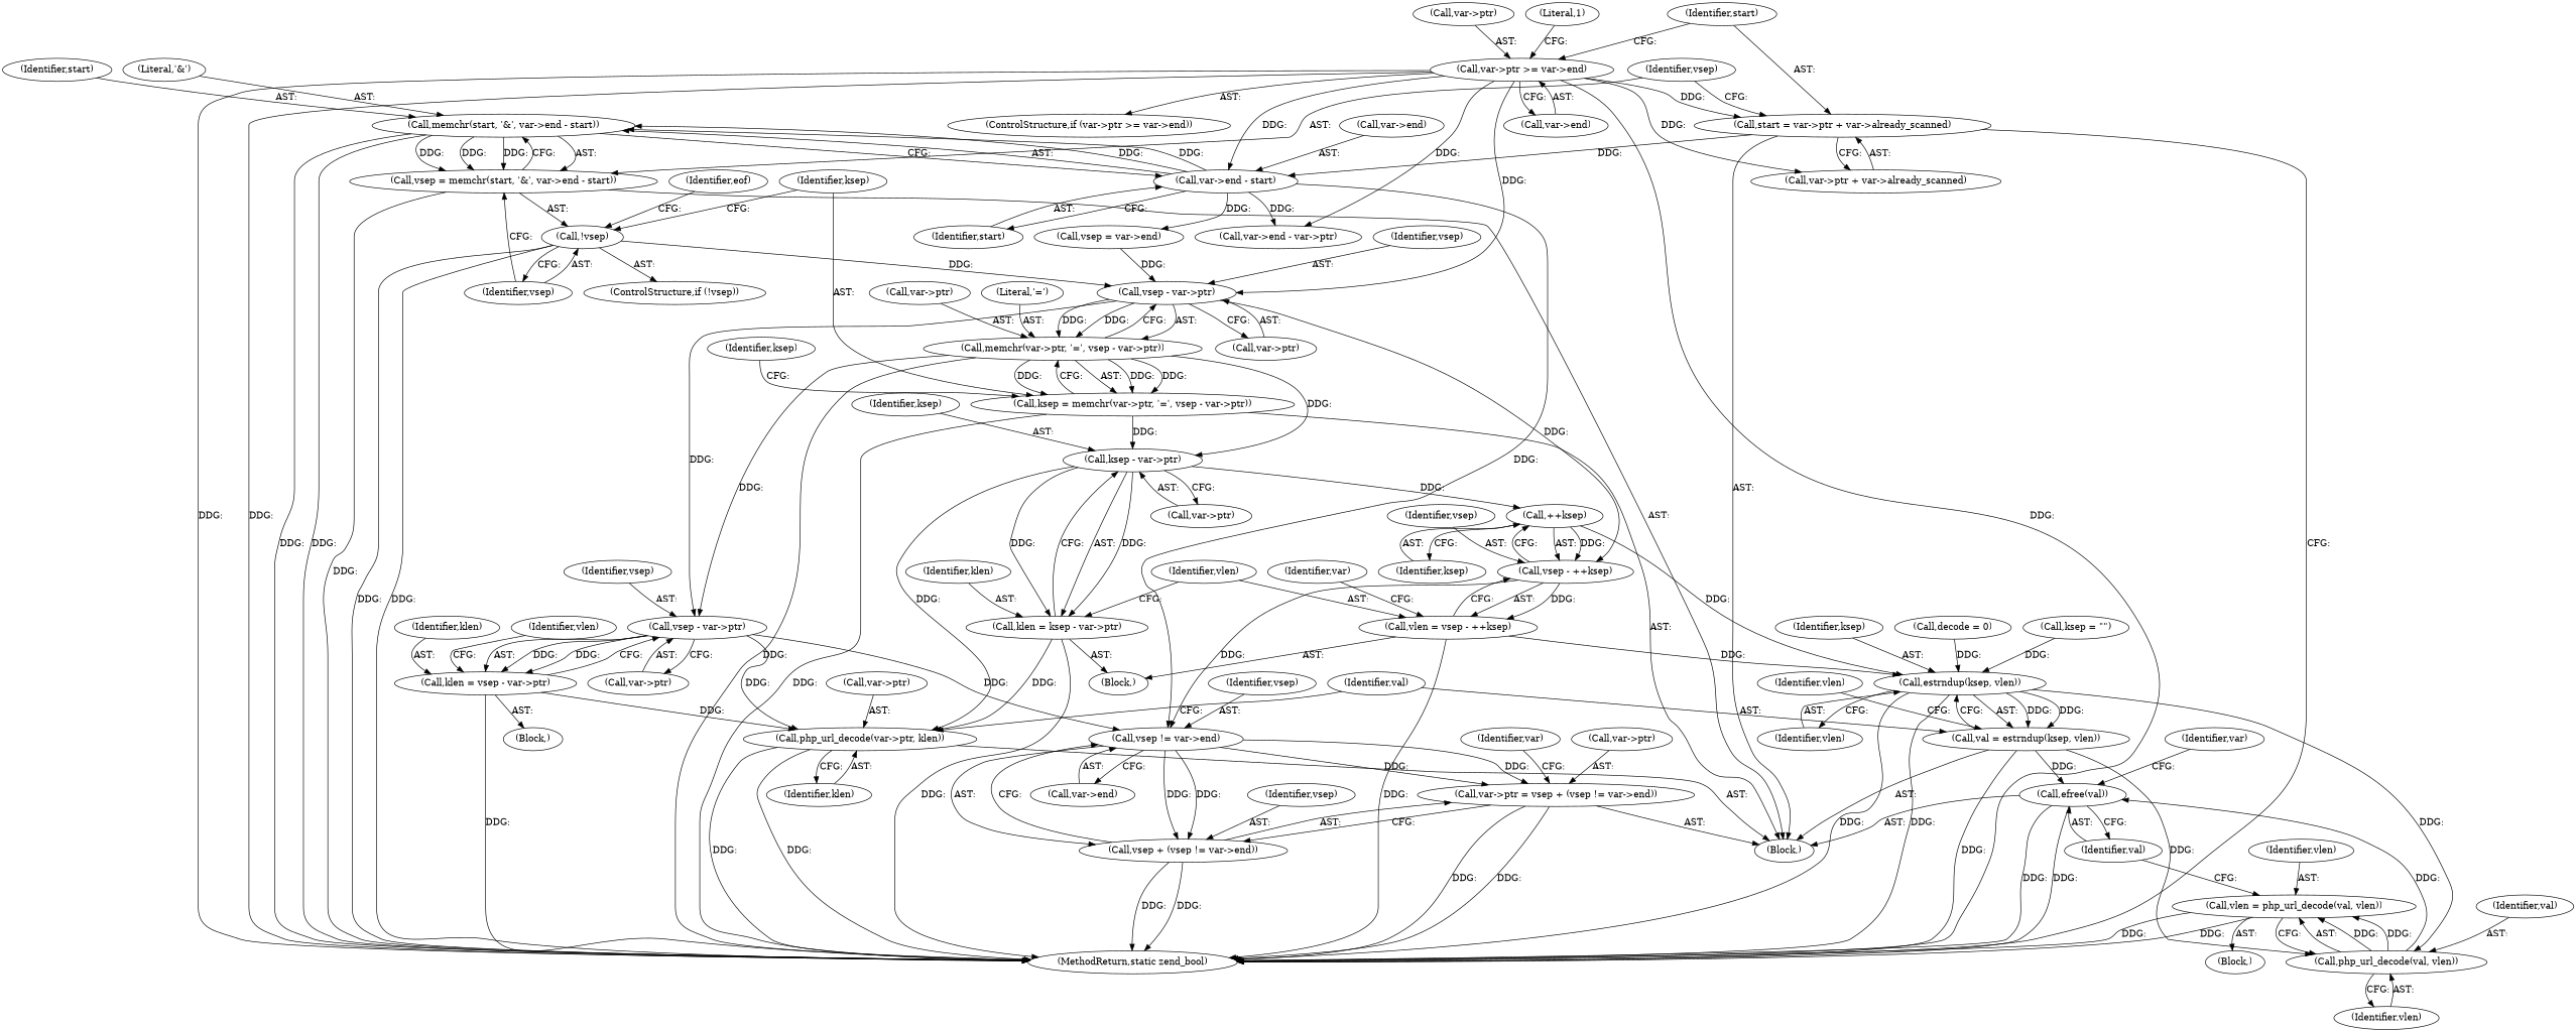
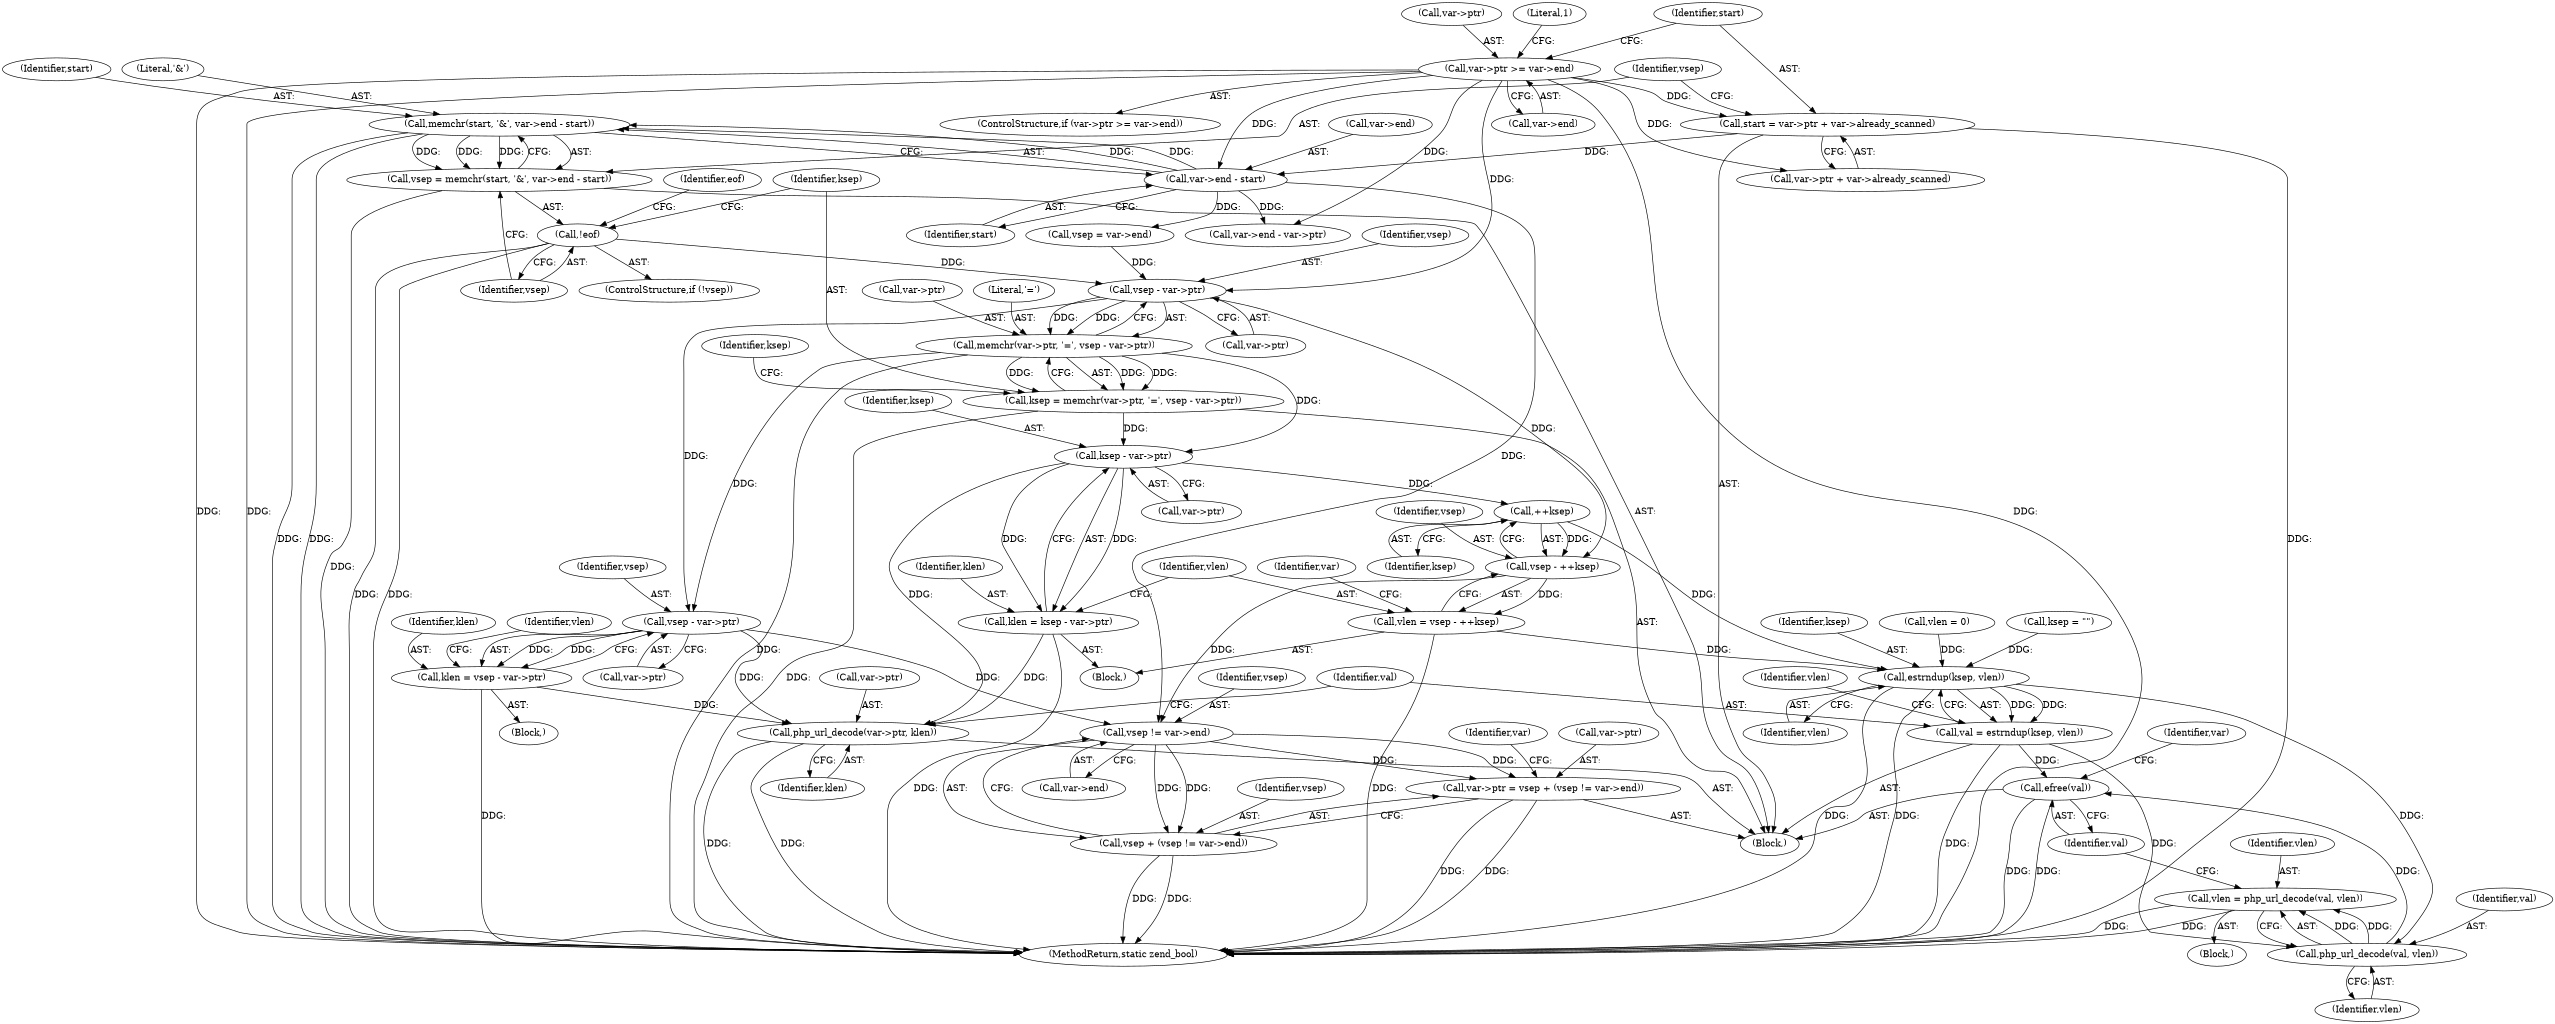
  digraph {
    n1 [label="(Call,memchr(start, '&', var->end - start))"]
    n2 [label="(Call,var->end - start)"]
    n3 [label="(Call,vsep = memchr(start, '&', var->end - start))"]
    n4 [label="(MethodReturn,static zend_bool)"]
    n5 [label="(Call,vsep != var->end)"]
    n6 [label="(Call,vsep = var->end)"]
    n7 [label="(Identifier,start)"]
    n8 [label="(Call,var->end - var->ptr)"]
    n9 [label="(Block,)"]
-   n10 [label="(Call,!vsep)"]
+   n10 [label="(Call,!eof)"]
    n11 [label="(Call,var->ptr = vsep + (vsep != var->end))"]
    n12 [label="(Call,vsep + (vsep != var->end))"]
    n13 [label="(Call,var->end)"]
    n14 [label="(Call,vsep - var->ptr)"]
    n15 [label="(Call,var->ptr >= var->end)"]
    n16 [label="(Call,start = var->ptr + var->already_scanned)"]
    n17 [label="(Call,var->ptr + var->already_scanned)"]
    n18 [label="(Call,var->end)"]
    n19 [label="(ControlStructure,if (var->ptr >= var->end))"]
    n20 [label="(Call,memchr(var->ptr, '=', vsep - var->ptr))"]
    n21 [label="(Call,vsep - ++ksep)"]
    n22 [label="(Call,vsep - var->ptr)"]
    n23 [label="(Call,var->ptr)"]
    n24 [label="(ControlStructure,if (!vsep))"]
    n25 [label="(Identifier,vsep)"]
    n26 [label="(Call,ksep = memchr(var->ptr, '=', vsep - var->ptr))"]
    n27 [label="(Call,ksep - var->ptr)"]
    n28 [label="(Call,++ksep)"]
    n29 [label="(Call,vlen = vsep - ++ksep)"]
    n30 [label="(Call,php_url_decode(var->ptr, klen))"]
    n31 [label="(Call,klen = vsep - var->ptr)"]
    n32 [label="(Call,var->ptr)"]
    n33 [label="(Call,klen = ksep - var->ptr)"]
    n34 [label="(Call,var->ptr)"]
    n35 [label="(Block,)"]
    n36 [label="(Identifier,klen)"]
    n37 [label="(Call,estrndup(ksep, vlen))"]
    n38 [label="(Identifier,ksep)"]
    n39 [label="(Call,val = estrndup(ksep, vlen))"]
    n40 [label="(Call,php_url_decode(val, vlen))"]
    n41 [label="(Identifier,vlen)"]
    n42 [label="(Call,efree(val))"]
    n43 [label="(Call,vlen = php_url_decode(val, vlen))"]
    n44 [label="(Identifier,vlen)"]
    n45 [label="(Identifier,val)"]
    n46 [label="(Block,)"]
    n47 [label="(Block,)"]
    n48 [label="(Identifier,ksep)"]
    n49 [label="(Identifier,ksep)"]
    n50 [label="(Identifier,start)"]
    n51 [label="(Identifier,var)"]
    n52 [label="(Identifier,vsep)"]
-   n53 [label="(Call,decode = 0)"]
+   n53 [label="(Call,vlen = 0)"]
    n54 [label="(Identifier,vlen)"]
    n55 [label="(Identifier,klen)"]
    n56 [label="(Call,var->ptr)"]
    n57 [label="(Call,var->ptr)"]
    n58 [label="(Identifier,val)"]
    n59 [label="(Literal,'=')"]
    n60 [label="(Identifier,klen)"]
    n61 [label="(Literal,'&')"]
    n62 [label="(Identifier,ksep)"]
    n63 [label="(Identifier,val)"]
    n64 [label="(Identifier,vlen)"]
    n65 [label="(Identifier,vsep)"]
    n66 [label="(Identifier,vlen)"]
    n67 [label="(Identifier,vsep)"]
    n68 [label="(Identifier,vsep)"]
    n69 [label="(Identifier,eof)"]
    n70 [label="(Literal,1)"]
    n71 [label="(Identifier,ksep)"]
    n72 [label="(Identifier,var)"]
    n73 [label="(Call,var->ptr)"]
    n74 [label="(Identifier,vsep)"]
    n75 [label="(Identifier,start)"]
    n76 [label="(Call,var->ptr)"]
    n77 [label="(Identifier,var)"]
    n78 [label="(Call,ksep = \"\")"]
    n79 [label="(Call,var->end)"]
    n80 [label="(Identifier,vlen)"]
    n81 [label="(Identifier,vsep)"]
    n1 -> n2 [label="CFG: "]
    n1 -> n3 [label="AST: "]
    n1 -> n3 [label="DDG: "]
    n1 -> n3 [label="DDG: "]
    n1 -> n3 [label="DDG: "]
    n1 -> n4 [label="DDG: "]
    n1 -> n4 [label="DDG: "]
    n2 -> n1 [label="AST: "]
    n2 -> n1 [label="DDG: "]
    n2 -> n1 [label="DDG: "]
    n2 -> n5 [label="DDG: "]
    n2 -> n6 [label="DDG: "]
    n2 -> n7 [label="CFG: "]
    n2 -> n8 [label="DDG: "]
    n3 -> n1 [label="CFG: "]
    n3 -> n4 [label="DDG: "]
    n3 -> n9 [label="AST: "]
    n3 -> n10 [label="AST: "]
    n5 -> n11 [label="DDG: "]
    n5 -> n11 [label="DDG: "]
    n5 -> n12 [label="AST: "]
    n5 -> n12 [label="DDG: "]
    n5 -> n12 [label="DDG: "]
    n5 -> n13 [label="CFG: "]
    n6 -> n14 [label="DDG: "]
    n7 -> n2 [label="AST: "]
    n10 -> n4 [label="DDG: "]
    n10 -> n4 [label="DDG: "]
    n10 -> n14 [label="DDG: "]
    n10 -> n24 [label="AST: "]
    n10 -> n25 [label="CFG: "]
    n11 -> n4 [label="DDG: "]
    n11 -> n4 [label="DDG: "]
    n11 -> n9 [label="AST: "]
    n11 -> n12 [label="CFG: "]
    n12 -> n4 [label="DDG: "]
    n12 -> n4 [label="DDG: "]
    n12 -> n5 [label="CFG: "]
    n12 -> n11 [label="AST: "]
    n13 -> n5 [label="AST: "]
    n14 -> n20 [label="AST: "]
    n14 -> n20 [label="DDG: "]
    n14 -> n20 [label="DDG: "]
    n14 -> n21 [label="DDG: "]
    n14 -> n22 [label="DDG: "]
    n14 -> n23 [label="CFG: "]
    n15 -> n2 [label="DDG: "]
    n15 -> n4 [label="DDG: "]
    n15 -> n4 [label="DDG: "]
    n15 -> n4 [label="DDG: "]
    n15 -> n8 [label="DDG: "]
    n15 -> n14 [label="DDG: "]
    n15 -> n16 [label="DDG: "]
    n15 -> n17 [label="DDG: "]
    n15 -> n18 [label="CFG: "]
    n15 -> n19 [label="AST: "]
    n16 -> n2 [label="DDG: "]
-   n16 -> n4 [label="CFG: "]
+   n16 -> n4 [label="DDG: "]
    n16 -> n9 [label="AST: "]
    n16 -> n17 [label="CFG: "]
    n17 -> n16 [label="AST: "]
    n18 -> n15 [label="AST: "]
    n20 -> n4 [label="DDG: "]
    n20 -> n14 [label="CFG: "]
    n20 -> n22 [label="DDG: "]
    n20 -> n26 [label="AST: "]
    n20 -> n26 [label="DDG: "]
    n20 -> n26 [label="DDG: "]
    n20 -> n26 [label="DDG: "]
    n20 -> n27 [label="DDG: "]
    n21 -> n5 [label="DDG: "]
    n21 -> n28 [label="CFG: "]
    n21 -> n29 [label="AST: "]
    n21 -> n29 [label="DDG: "]
    n22 -> n5 [label="DDG: "]
    n22 -> n30 [label="DDG: "]
    n22 -> n31 [label="AST: "]
    n22 -> n31 [label="DDG: "]
    n22 -> n31 [label="DDG: "]
    n22 -> n32 [label="CFG: "]
    n23 -> n14 [label="AST: "]
    n25 -> n3 [label="CFG: "]
    n25 -> n10 [label="AST: "]
    n26 -> n4 [label="DDG: "]
    n26 -> n9 [label="AST: "]
    n26 -> n20 [label="CFG: "]
    n26 -> n27 [label="DDG: "]
    n27 -> n28 [label="DDG: "]
    n27 -> n30 [label="DDG: "]
    n27 -> n33 [label="AST: "]
    n27 -> n33 [label="DDG: "]
    n27 -> n33 [label="DDG: "]
    n27 -> n34 [label="CFG: "]
    n28 -> n21 [label="AST: "]
    n28 -> n21 [label="DDG: "]
    n28 -> n37 [label="DDG: "]
    n28 -> n38 [label="CFG: "]
    n29 -> n4 [label="DDG: "]
    n29 -> n21 [label="CFG: "]
    n29 -> n35 [label="AST: "]
    n29 -> n37 [label="DDG: "]
    n30 -> n4 [label="DDG: "]
    n30 -> n4 [label="DDG: "]
    n30 -> n9 [label="AST: "]
    n30 -> n36 [label="CFG: "]
    n31 -> n4 [label="DDG: "]
    n31 -> n22 [label="CFG: "]
    n31 -> n30 [label="DDG: "]
    n31 -> n47 [label="AST: "]
    n32 -> n22 [label="AST: "]
    n33 -> n4 [label="DDG: "]
    n33 -> n27 [label="CFG: "]
    n33 -> n30 [label="DDG: "]
    n33 -> n35 [label="AST: "]
    n34 -> n27 [label="AST: "]
    n36 -> n30 [label="AST: "]
    n37 -> n4 [label="DDG: "]
    n37 -> n4 [label="DDG: "]
    n37 -> n39 [label="AST: "]
    n37 -> n39 [label="DDG: "]
    n37 -> n39 [label="DDG: "]
    n37 -> n40 [label="DDG: "]
    n37 -> n41 [label="CFG: "]
    n38 -> n28 [label="AST: "]
    n39 -> n4 [label="DDG: "]
    n39 -> n9 [label="AST: "]
    n39 -> n37 [label="CFG: "]
    n39 -> n40 [label="DDG: "]
    n39 -> n42 [label="DDG: "]
    n40 -> n42 [label="DDG: "]
    n40 -> n43 [label="AST: "]
    n40 -> n43 [label="DDG: "]
    n40 -> n43 [label="DDG: "]
    n40 -> n44 [label="CFG: "]
    n41 -> n37 [label="AST: "]
    n42 -> n4 [label="DDG: "]
    n42 -> n4 [label="DDG: "]
    n42 -> n9 [label="AST: "]
    n42 -> n45 [label="CFG: "]
    n43 -> n4 [label="DDG: "]
    n43 -> n4 [label="DDG: "]
    n43 -> n40 [label="CFG: "]
    n43 -> n46 [label="AST: "]
    n44 -> n40 [label="AST: "]
    n45 -> n42 [label="AST: "]
    n45 -> n43 [label="CFG: "]
    n48 -> n37 [label="AST: "]
    n49 -> n27 [label="AST: "]
    n50 -> n1 [label="AST: "]
    n51 -> n11 [label="CFG: "]
    n52 -> n12 [label="AST: "]
    n53 -> n37 [label="DDG: "]
    n54 -> n43 [label="AST: "]
    n55 -> n33 [label="AST: "]
    n56 -> n15 [label="AST: "]
    n57 -> n20 [label="AST: "]
    n58 -> n40 [label="AST: "]
    n59 -> n20 [label="AST: "]
    n60 -> n31 [label="AST: "]
    n61 -> n1 [label="AST: "]
    n62 -> n10 [label="CFG: "]
    n62 -> n26 [label="AST: "]
    n63 -> n30 [label="CFG: "]
    n63 -> n39 [label="AST: "]
    n64 -> n31 [label="CFG: "]
    n65 -> n21 [label="AST: "]
    n66 -> n29 [label="AST: "]
    n66 -> n33 [label="CFG: "]
    n67 -> n14 [label="AST: "]
    n68 -> n22 [label="AST: "]
    n69 -> n10 [label="CFG: "]
    n70 -> n15 [label="CFG: "]
    n71 -> n26 [label="CFG: "]
    n72 -> n42 [label="CFG: "]
    n73 -> n11 [label="AST: "]
    n74 -> n5 [label="AST: "]
    n75 -> n15 [label="CFG: "]
    n75 -> n16 [label="AST: "]
    n76 -> n30 [label="AST: "]
    n77 -> n29 [label="CFG: "]
    n78 -> n37 [label="DDG: "]
    n79 -> n2 [label="AST: "]
    n80 -> n39 [label="CFG: "]
    n81 -> n3 [label="AST: "]
    n81 -> n16 [label="CFG: "]
  }
